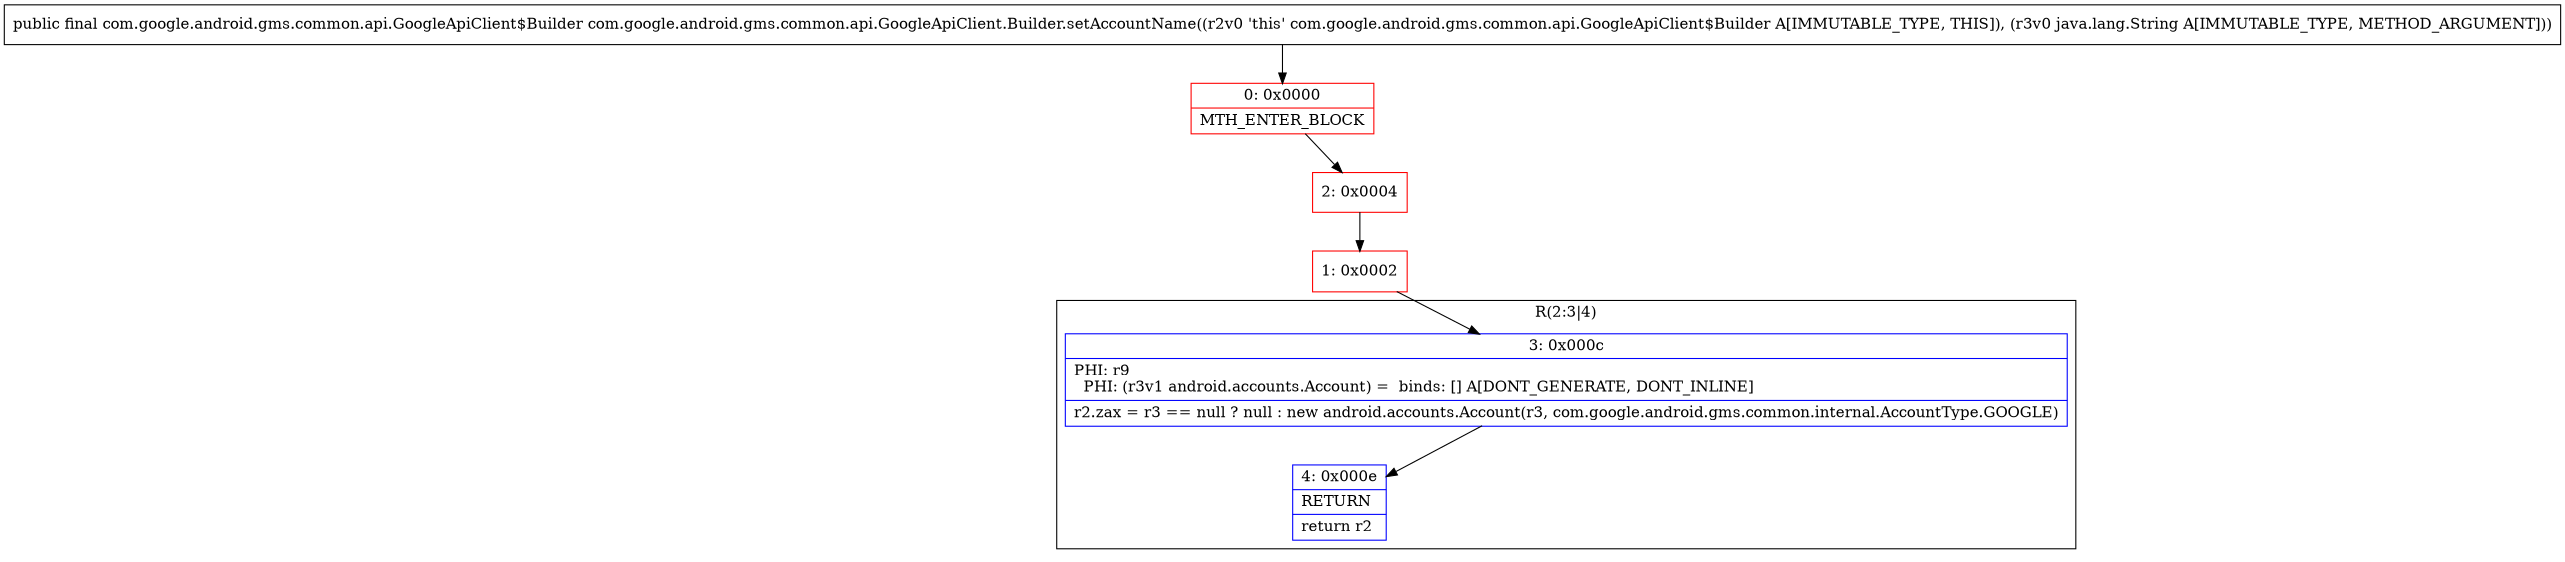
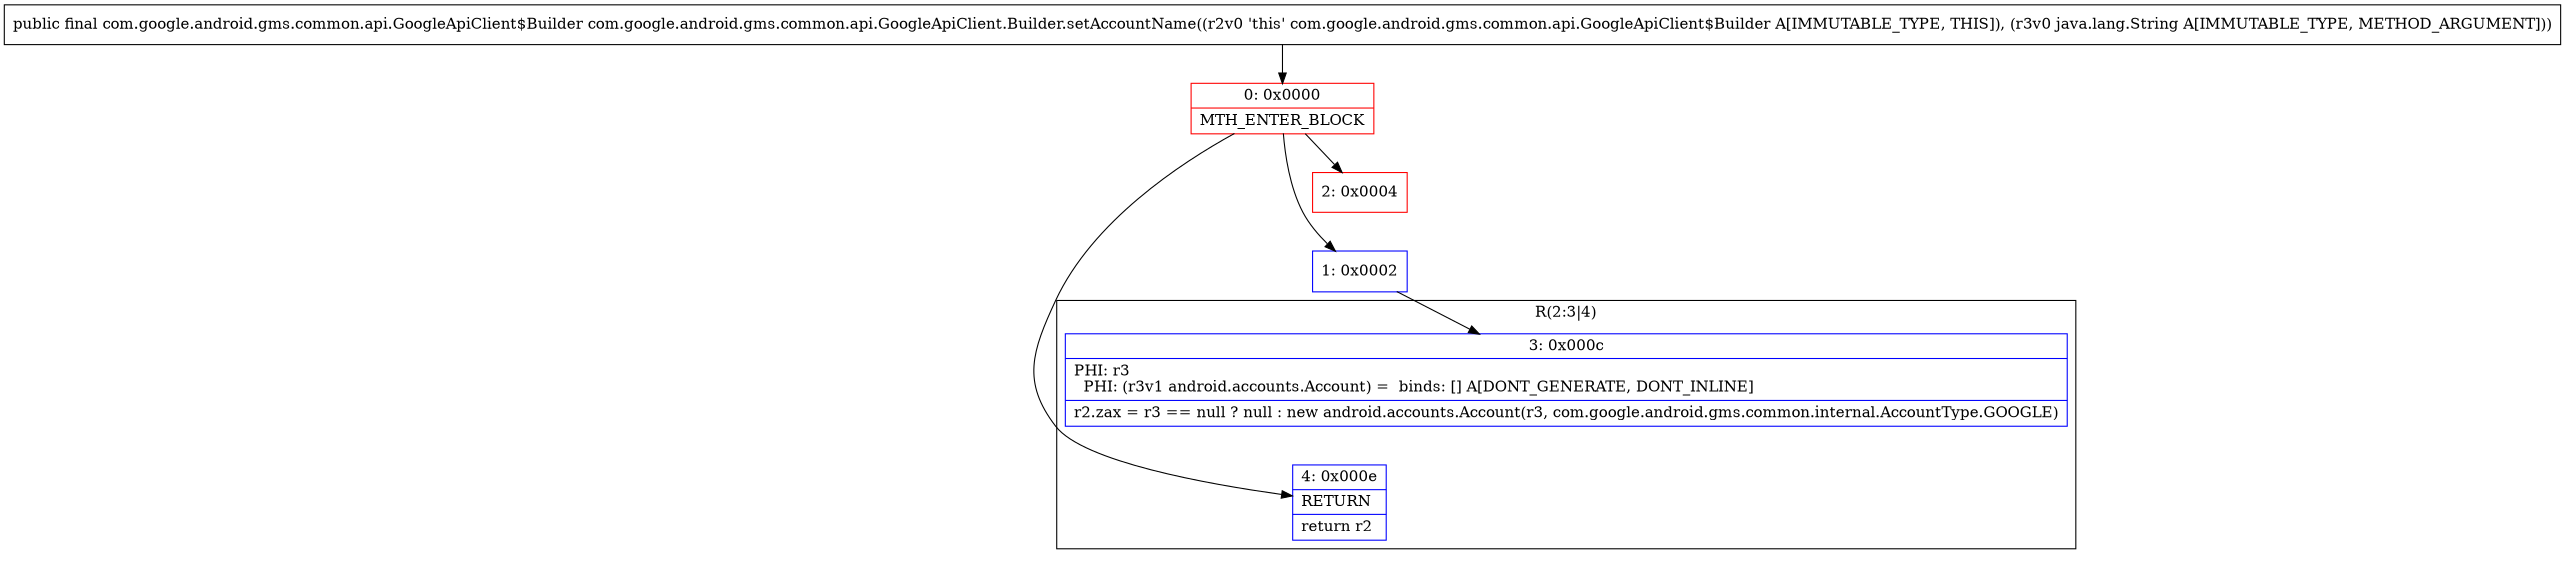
  digraph {
    node [color=red shape=record]
-   n1 [color=blue label="{3\:\ 0x000c|PHI: r9 \l  PHI: (r3v1 android.accounts.Account) =  binds: [] A[DONT_GENERATE, DONT_INLINE]\l|r2.zax = r3 == null ? null : new android.accounts.Account(r3, com.google.android.gms.common.internal.AccountType.GOOGLE)\l}"]
+   n1 [color=blue label="{3\:\ 0x000c|PHI: r3 \l  PHI: (r3v1 android.accounts.Account) =  binds: [] A[DONT_GENERATE, DONT_INLINE]\l|r2.zax = r3 == null ? null : new android.accounts.Account(r3, com.google.android.gms.common.internal.AccountType.GOOGLE)\l}"]
    n2 [color=blue label="{4\:\ 0x000e|RETURN\l|return r2\l}"]
    n3 [label="{0\:\ 0x0000|MTH_ENTER_BLOCK\l}"]
-   n4 [label="{1\:\ 0x0002}"]
+   n4 [color=blue label="{1\:\ 0x0002}"]
    n5 [label="{2\:\ 0x0004}"]
    n6 [label="{public final com.google.android.gms.common.api.GoogleApiClient$Builder com.google.android.gms.common.api.GoogleApiClient.Builder.setAccountName((r2v0 'this' com.google.android.gms.common.api.GoogleApiClient$Builder A[IMMUTABLE_TYPE, THIS]), (r3v0 java.lang.String A[IMMUTABLE_TYPE, METHOD_ARGUMENT])) }" color=""]
    subgraph cluster_1 {
      label="R(2:3|4)"
      n1
      n2
    }
-   n1 -> n2
-   n5 -> n4
+   n3 -> n2
+   n3 -> n4
    n3 -> n5
    n4 -> n1
    n6 -> n3
  }
